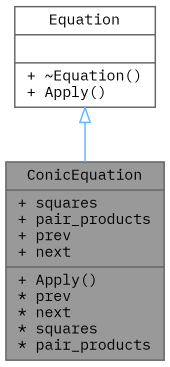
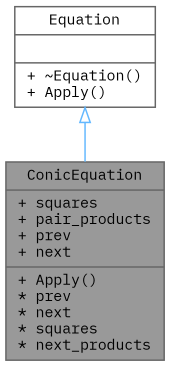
  digraph {
    fontname="IBM Plex Mono"
    node [color=gray40 fontname="IBM Plex Mono" fontsize=10 shape=record style=filled]
-   n1 [fillcolor=grey60 fontcolor=black height=0.2 label="{ConicEquation\n|+ squares\l+ pair_products\l+ prev\l+ next\l|+ Apply()\l* prev\l* next\l* squares\l* pair_products\l}" width=0.4]
+   n1 [fillcolor=grey60 fontcolor=black height=0.2 label="{ConicEquation\n|+ squares\l+ pair_products\l+ prev\l+ next\l|+ Apply()\l* prev\l* next\l* squares\l* next_products\l}" width=0.4]
    n2 [fillcolor=white height=0.2 label="{Equation\n||+ ~Equation()\l+ Apply()\l}" width=0.4]
    n2 -> n1 [arrowtail=onormal color=steelblue1 dir=back fontname="IBM Plex Mono" fontsize=10 labelfontname=Helvetica labelfontsize=10 style=solid]
  }
